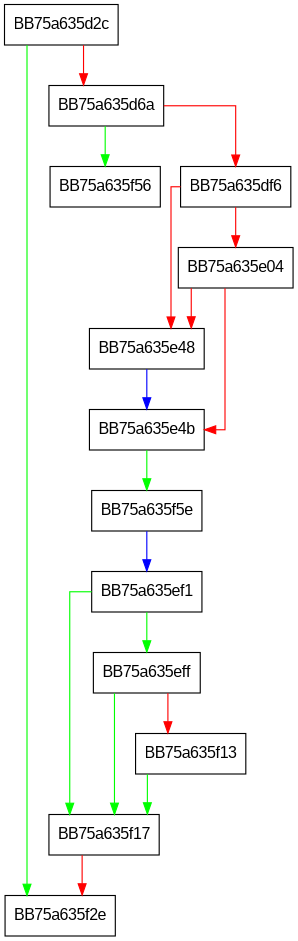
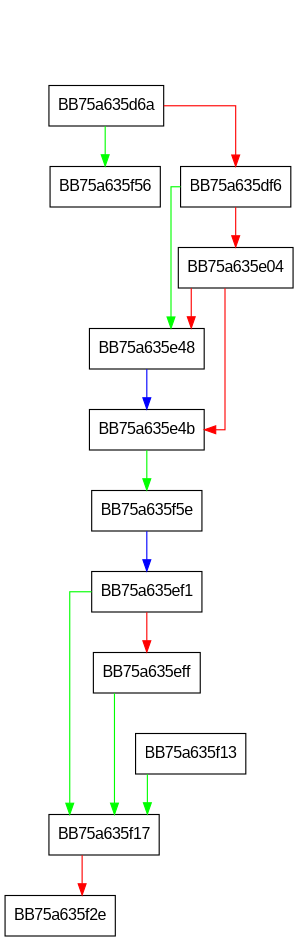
  digraph {
    fontname="Liberation Sans"
    splines=ortho
    node [fontname="Liberation Sans" shape=box]
    edge [color=red fontname="Liberation Sans"]
-   BB75a635d2c
    BB75a635f2e
    BB75a635d6a
    BB75a635f56
    BB75a635df6
    BB75a635e48
    BB75a635e04
    BB75a635e4b
    BB75a635f5e
    BB75a635ef1
    BB75a635f17
    BB75a635eff
    BB75a635f13
-   BB75a635d2c -> BB75a635f2e [color=green]
-   BB75a635d2c -> BB75a635d6a
    BB75a635d6a -> BB75a635f56 [color=green]
    BB75a635d6a -> BB75a635df6
-   BB75a635df6 -> BB75a635e48
+   BB75a635df6 -> BB75a635e48 [color=green]
    BB75a635df6 -> BB75a635e04
    BB75a635e48 -> BB75a635e4b [color=blue]
    BB75a635e04 -> BB75a635e48
    BB75a635e04 -> BB75a635e4b
    BB75a635e4b -> BB75a635f5e [color=green]
    BB75a635f5e -> BB75a635ef1 [color=blue]
    BB75a635ef1 -> BB75a635f17 [color=green]
-   BB75a635ef1 -> BB75a635eff [color=green]
+   BB75a635ef1 -> BB75a635eff
    BB75a635f17 -> BB75a635f2e
    BB75a635eff -> BB75a635f17 [color=green]
-   BB75a635eff -> BB75a635f13
    BB75a635f13 -> BB75a635f17 [color=green]
  }
